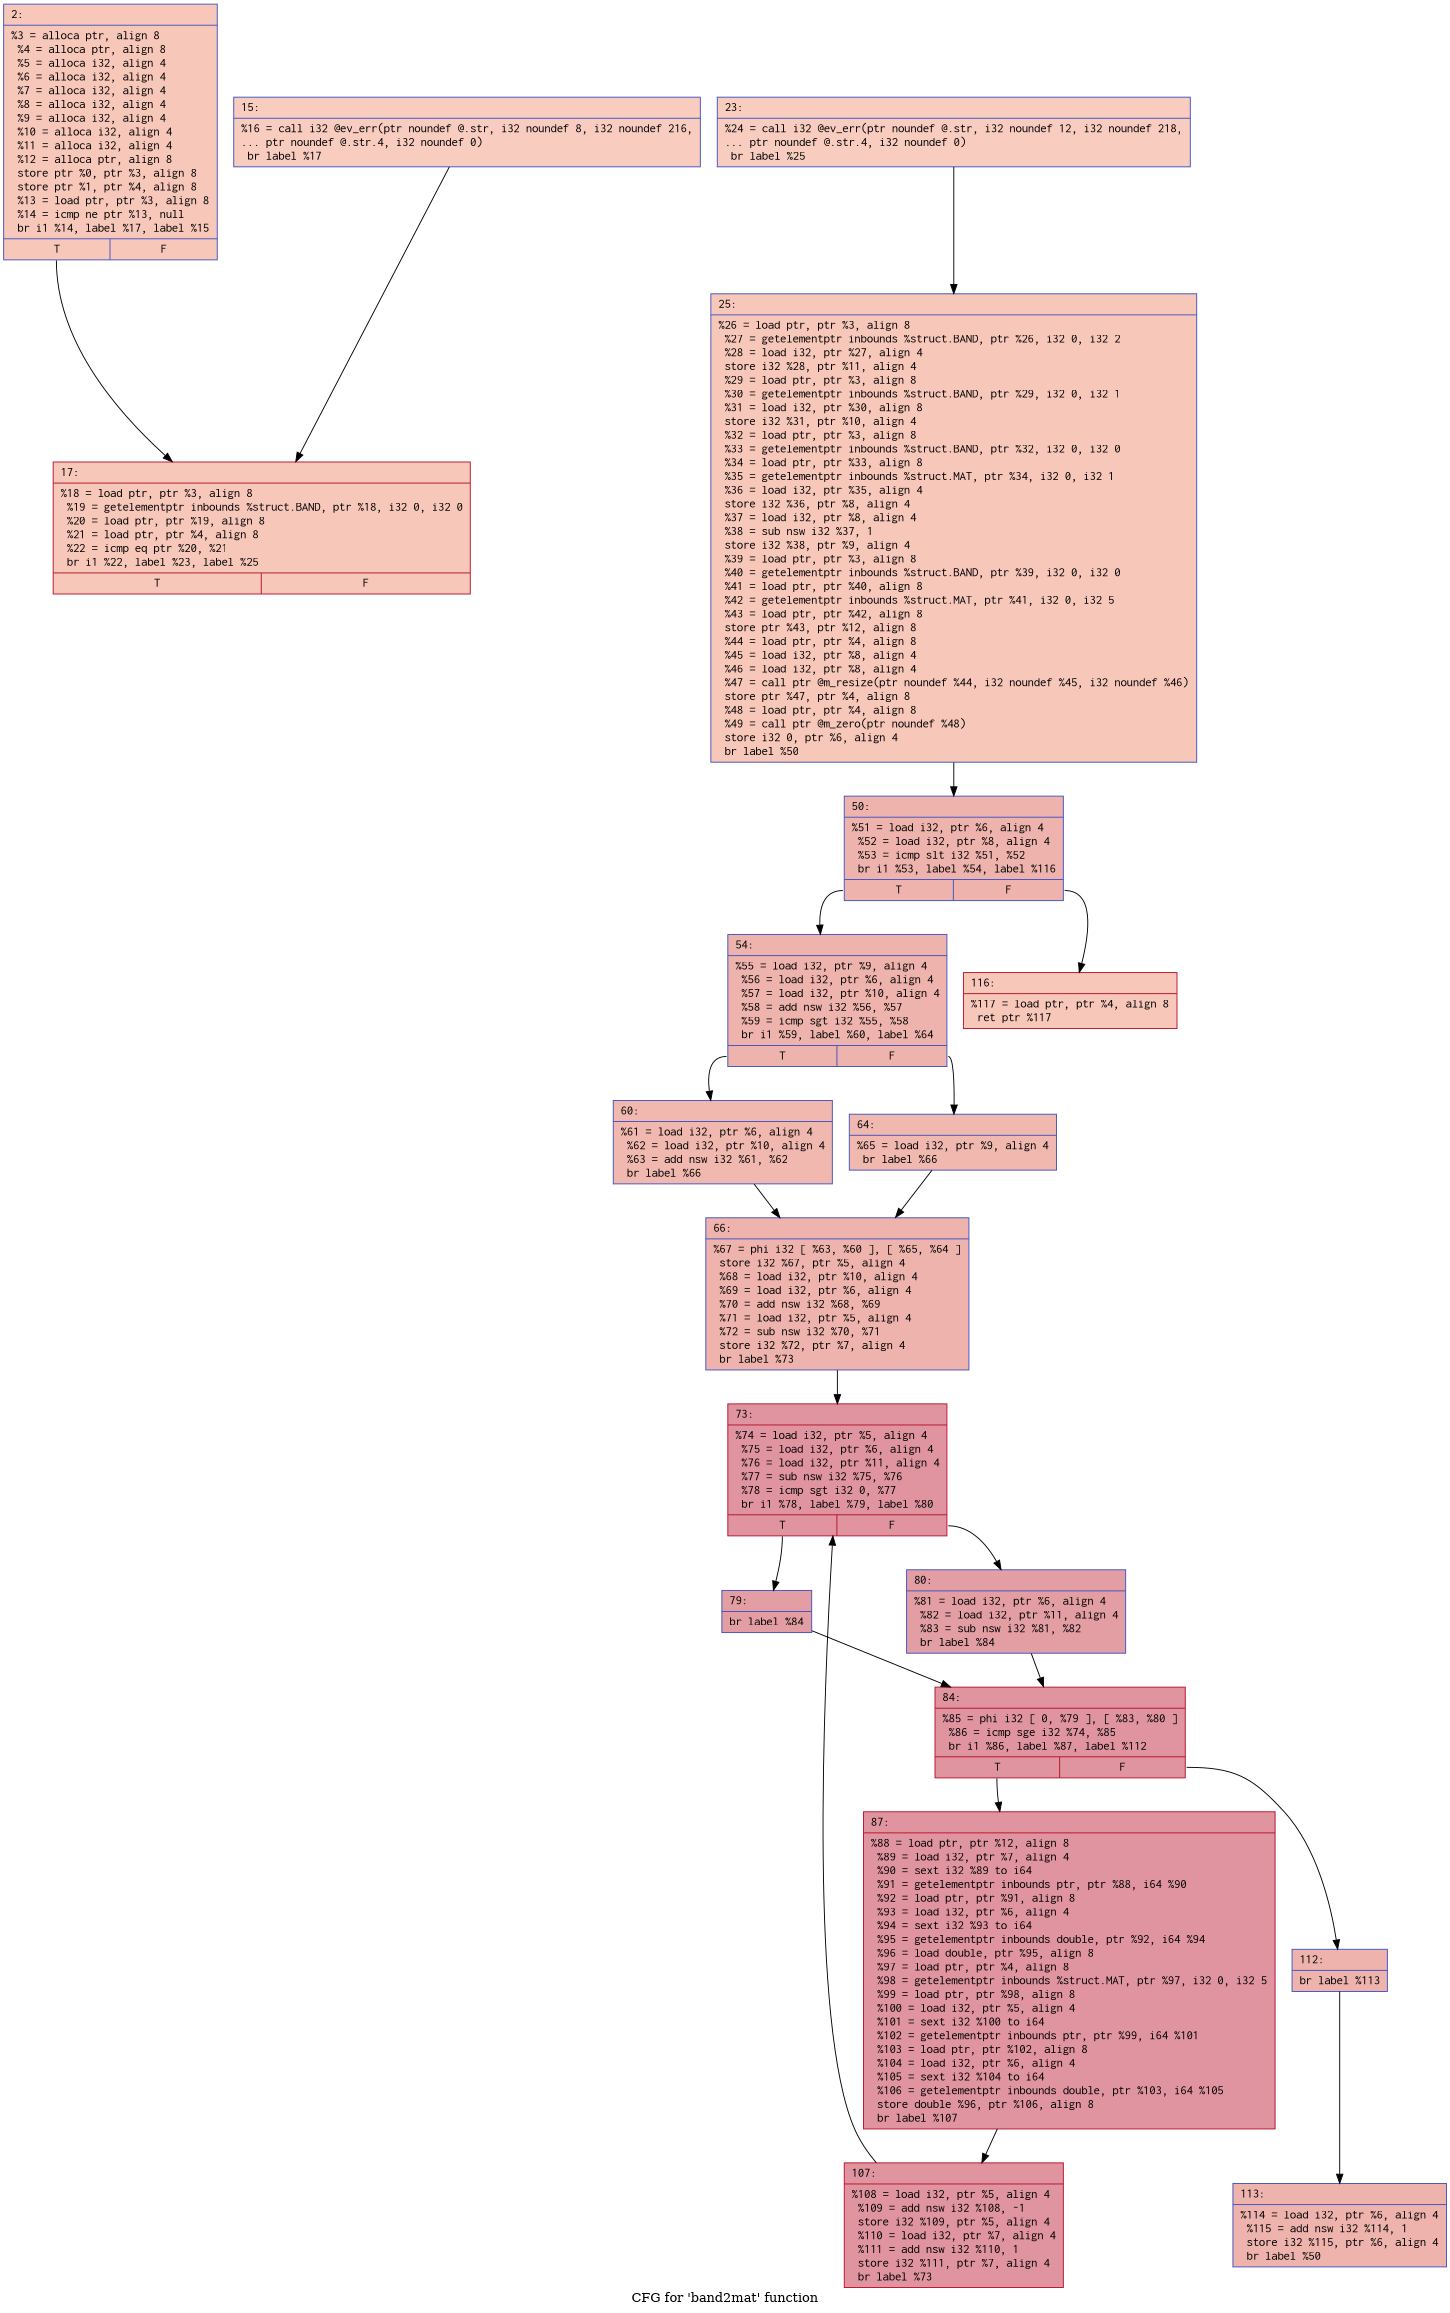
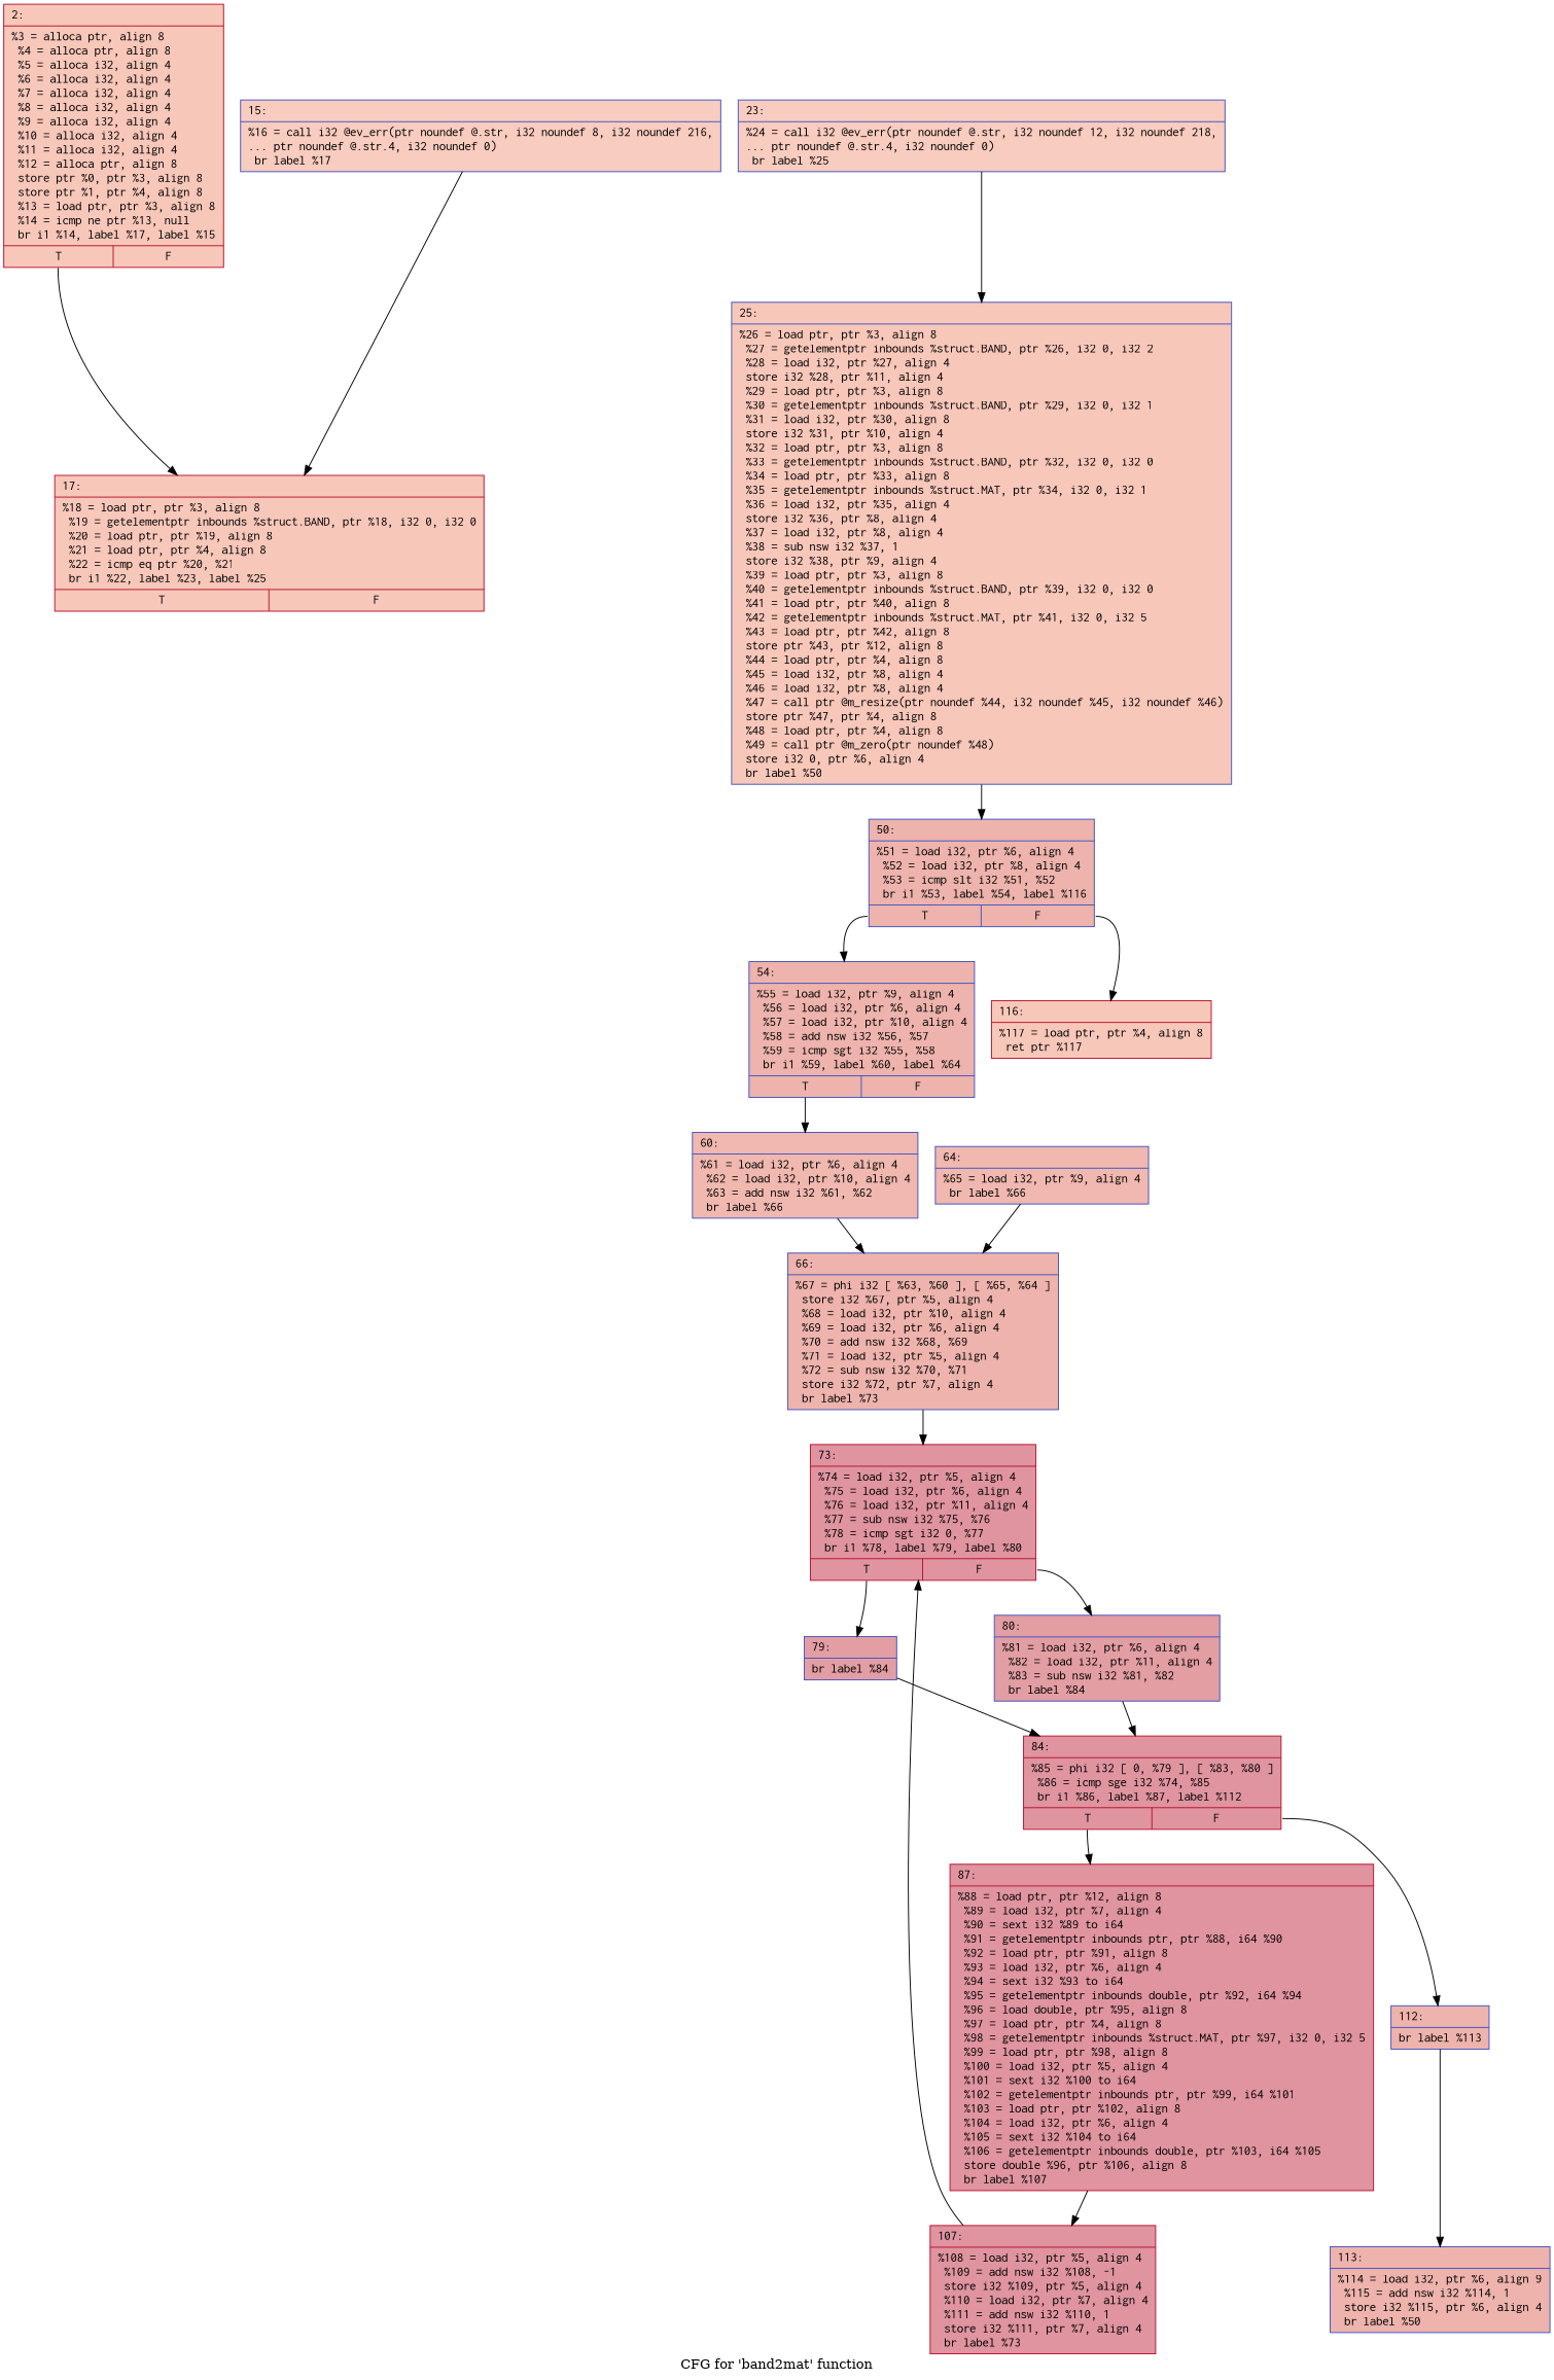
  digraph {
    label="CFG for 'band2mat' function"
    node [color="#3d50c3ff" fillcolor="#d6524470" fontname=Courier shape=record style=filled]
-   n1 [fillcolor="#ec7f6370" label="{2:\l|  %3 = alloca ptr, align 8\l  %4 = alloca ptr, align 8\l  %5 = alloca i32, align 4\l  %6 = alloca i32, align 4\l  %7 = alloca i32, align 4\l  %8 = alloca i32, align 4\l  %9 = alloca i32, align 4\l  %10 = alloca i32, align 4\l  %11 = alloca i32, align 4\l  %12 = alloca ptr, align 8\l  store ptr %0, ptr %3, align 8\l  store ptr %1, ptr %4, align 8\l  %13 = load ptr, ptr %3, align 8\l  %14 = icmp ne ptr %13, null\l  br i1 %14, label %17, label %15\l|{<s0>T|<s1>F}}"]
+   n1 [color="#b70d28ff" fillcolor="#ec7f6370" label="{2:\l|  %3 = alloca ptr, align 8\l  %4 = alloca ptr, align 8\l  %5 = alloca i32, align 4\l  %6 = alloca i32, align 4\l  %7 = alloca i32, align 4\l  %8 = alloca i32, align 4\l  %9 = alloca i32, align 4\l  %10 = alloca i32, align 4\l  %11 = alloca i32, align 4\l  %12 = alloca ptr, align 8\l  store ptr %0, ptr %3, align 8\l  store ptr %1, ptr %4, align 8\l  %13 = load ptr, ptr %3, align 8\l  %14 = icmp ne ptr %13, null\l  br i1 %14, label %17, label %15\l|{<s0>T|<s1>F}}"]
    n2 [color="#b70d28ff" fillcolor="#ec7f6370" label="{17:\l|  %18 = load ptr, ptr %3, align 8\l  %19 = getelementptr inbounds %struct.BAND, ptr %18, i32 0, i32 0\l  %20 = load ptr, ptr %19, align 8\l  %21 = load ptr, ptr %4, align 8\l  %22 = icmp eq ptr %20, %21\l  br i1 %22, label %23, label %25\l|{<s0>T|<s1>F}}"]
    n3 [fillcolor="#f08b6e70" label="{15:\l|  %16 = call i32 @ev_err(ptr noundef @.str, i32 noundef 8, i32 noundef 216,\l... ptr noundef @.str.4, i32 noundef 0)\l  br label %17\l}"]
    n4 [fillcolor="#f08b6e70" label="{23:\l|  %24 = call i32 @ev_err(ptr noundef @.str, i32 noundef 12, i32 noundef 218,\l... ptr noundef @.str.4, i32 noundef 0)\l  br label %25\l}"]
    n5 [fillcolor="#ec7f6370" label="{25:\l|  %26 = load ptr, ptr %3, align 8\l  %27 = getelementptr inbounds %struct.BAND, ptr %26, i32 0, i32 2\l  %28 = load i32, ptr %27, align 4\l  store i32 %28, ptr %11, align 4\l  %29 = load ptr, ptr %3, align 8\l  %30 = getelementptr inbounds %struct.BAND, ptr %29, i32 0, i32 1\l  %31 = load i32, ptr %30, align 8\l  store i32 %31, ptr %10, align 4\l  %32 = load ptr, ptr %3, align 8\l  %33 = getelementptr inbounds %struct.BAND, ptr %32, i32 0, i32 0\l  %34 = load ptr, ptr %33, align 8\l  %35 = getelementptr inbounds %struct.MAT, ptr %34, i32 0, i32 1\l  %36 = load i32, ptr %35, align 4\l  store i32 %36, ptr %8, align 4\l  %37 = load i32, ptr %8, align 4\l  %38 = sub nsw i32 %37, 1\l  store i32 %38, ptr %9, align 4\l  %39 = load ptr, ptr %3, align 8\l  %40 = getelementptr inbounds %struct.BAND, ptr %39, i32 0, i32 0\l  %41 = load ptr, ptr %40, align 8\l  %42 = getelementptr inbounds %struct.MAT, ptr %41, i32 0, i32 5\l  %43 = load ptr, ptr %42, align 8\l  store ptr %43, ptr %12, align 8\l  %44 = load ptr, ptr %4, align 8\l  %45 = load i32, ptr %8, align 4\l  %46 = load i32, ptr %8, align 4\l  %47 = call ptr @m_resize(ptr noundef %44, i32 noundef %45, i32 noundef %46)\l  store ptr %47, ptr %4, align 8\l  %48 = load ptr, ptr %4, align 8\l  %49 = call ptr @m_zero(ptr noundef %48)\l  store i32 0, ptr %6, align 4\l  br label %50\l}"]
    n6 [label="{50:\l|  %51 = load i32, ptr %6, align 4\l  %52 = load i32, ptr %8, align 4\l  %53 = icmp slt i32 %51, %52\l  br i1 %53, label %54, label %116\l|{<s0>T|<s1>F}}"]
    n7 [label="{54:\l|  %55 = load i32, ptr %9, align 4\l  %56 = load i32, ptr %6, align 4\l  %57 = load i32, ptr %10, align 4\l  %58 = add nsw i32 %56, %57\l  %59 = icmp sgt i32 %55, %58\l  br i1 %59, label %60, label %64\l|{<s0>T|<s1>F}}"]
    n8 [color="#b70d28ff" fillcolor="#ec7f6370" label="{116:\l|  %117 = load ptr, ptr %4, align 8\l  ret ptr %117\l}"]
    n9 [fillcolor="#dc5d4a70" label="{60:\l|  %61 = load i32, ptr %6, align 4\l  %62 = load i32, ptr %10, align 4\l  %63 = add nsw i32 %61, %62\l  br label %66\l}"]
    n10 [fillcolor="#dc5d4a70" label="{64:\l|  %65 = load i32, ptr %9, align 4\l  br label %66\l}"]
    n11 [label="{66:\l|  %67 = phi i32 [ %63, %60 ], [ %65, %64 ]\l  store i32 %67, ptr %5, align 4\l  %68 = load i32, ptr %10, align 4\l  %69 = load i32, ptr %6, align 4\l  %70 = add nsw i32 %68, %69\l  %71 = load i32, ptr %5, align 4\l  %72 = sub nsw i32 %70, %71\l  store i32 %72, ptr %7, align 4\l  br label %73\l}"]
    n12 [color="#b70d28ff" fillcolor="#b70d2870" label="{73:\l|  %74 = load i32, ptr %5, align 4\l  %75 = load i32, ptr %6, align 4\l  %76 = load i32, ptr %11, align 4\l  %77 = sub nsw i32 %75, %76\l  %78 = icmp sgt i32 0, %77\l  br i1 %78, label %79, label %80\l|{<s0>T|<s1>F}}"]
    n13 [fillcolor="#be242e70" label="{79:\l|  br label %84\l}"]
    n14 [fillcolor="#be242e70" label="{80:\l|  %81 = load i32, ptr %6, align 4\l  %82 = load i32, ptr %11, align 4\l  %83 = sub nsw i32 %81, %82\l  br label %84\l}"]
    n15 [color="#b70d28ff" fillcolor="#b70d2870" label="{84:\l|  %85 = phi i32 [ 0, %79 ], [ %83, %80 ]\l  %86 = icmp sge i32 %74, %85\l  br i1 %86, label %87, label %112\l|{<s0>T|<s1>F}}"]
    n16 [color="#b70d28ff" fillcolor="#b70d2870" label="{87:\l|  %88 = load ptr, ptr %12, align 8\l  %89 = load i32, ptr %7, align 4\l  %90 = sext i32 %89 to i64\l  %91 = getelementptr inbounds ptr, ptr %88, i64 %90\l  %92 = load ptr, ptr %91, align 8\l  %93 = load i32, ptr %6, align 4\l  %94 = sext i32 %93 to i64\l  %95 = getelementptr inbounds double, ptr %92, i64 %94\l  %96 = load double, ptr %95, align 8\l  %97 = load ptr, ptr %4, align 8\l  %98 = getelementptr inbounds %struct.MAT, ptr %97, i32 0, i32 5\l  %99 = load ptr, ptr %98, align 8\l  %100 = load i32, ptr %5, align 4\l  %101 = sext i32 %100 to i64\l  %102 = getelementptr inbounds ptr, ptr %99, i64 %101\l  %103 = load ptr, ptr %102, align 8\l  %104 = load i32, ptr %6, align 4\l  %105 = sext i32 %104 to i64\l  %106 = getelementptr inbounds double, ptr %103, i64 %105\l  store double %96, ptr %106, align 8\l  br label %107\l}"]
    n17 [label="{112:\l|  br label %113\l}"]
    n18 [color="#b70d28ff" fillcolor="#b70d2870" label="{107:\l|  %108 = load i32, ptr %5, align 4\l  %109 = add nsw i32 %108, -1\l  store i32 %109, ptr %5, align 4\l  %110 = load i32, ptr %7, align 4\l  %111 = add nsw i32 %110, 1\l  store i32 %111, ptr %7, align 4\l  br label %73\l}"]
-   n19 [label="{113:\l|  %114 = load i32, ptr %6, align 4\l  %115 = add nsw i32 %114, 1\l  store i32 %115, ptr %6, align 4\l  br label %50\l}"]
+   n19 [label="{113:\l|  %114 = load i32, ptr %6, align 9\l  %115 = add nsw i32 %114, 1\l  store i32 %115, ptr %6, align 4\l  br label %50\l}"]
    n1 -> n2 [tailport=s0]
    n3 -> n2
    n4 -> n5
    n5 -> n6
    n6 -> n7 [tailport=s0]
    n6 -> n8 [tailport=s1]
    n7 -> n9 [tailport=s0]
-   n7 -> n10 [tailport=s1]
    n9 -> n11
    n10 -> n11
    n11 -> n12
    n12 -> n13 [tailport=s0]
    n12 -> n14 [tailport=s1]
    n13 -> n15
    n14 -> n15
    n15 -> n16 [tailport=s0]
    n15 -> n17 [tailport=s1]
    n16 -> n18
    n17 -> n19
    n18 -> n12
  }
